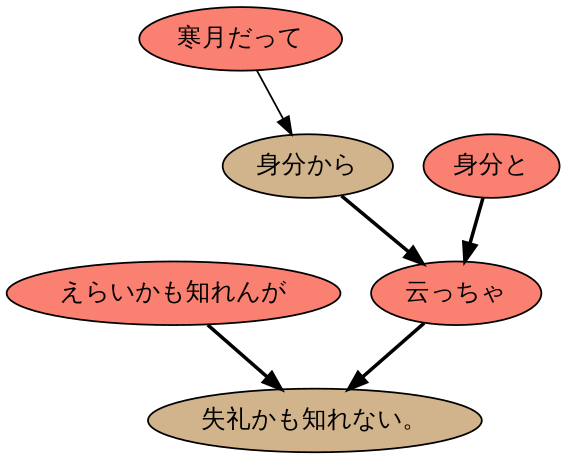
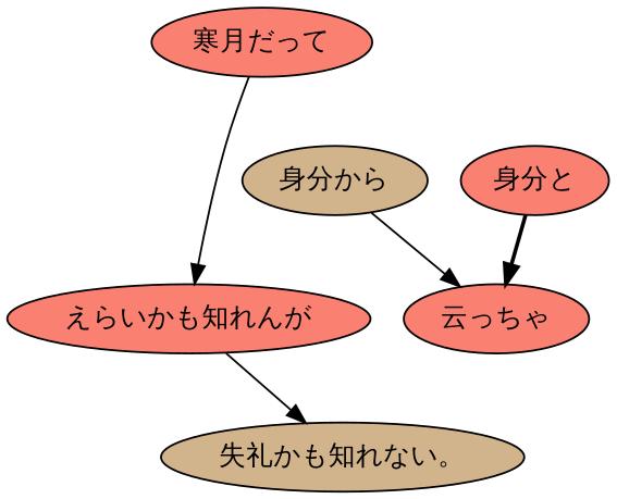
  digraph {
    node [fillcolor=salmon style=filled]
    edge [style=solid]
    n1 [label="寒月だって"]
    n2 [label="えらいかも知れんが"]
    n3 [fillcolor=tan label="失礼かも知れない。"]
    n4 [fillcolor=tan label="身分から"]
    n5 [label="云っちゃ"]
    n6 [label="身分と"]
-   n1 -> n4
-   n2 -> n3 [style=bold]
-   n4 -> n5 [style=bold]
-   n5 -> n3 [style=bold]
+   n1 -> n2
+   n2 -> n3
+   n4 -> n5
    n6 -> n5 [style=bold]
  }
